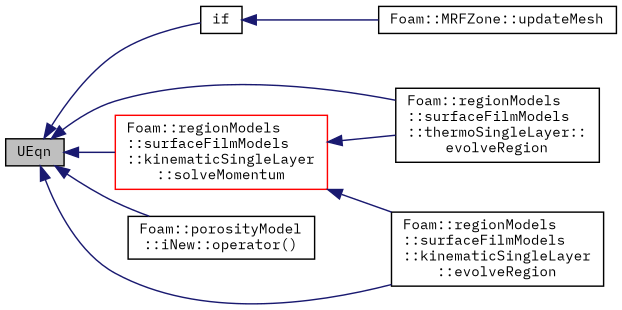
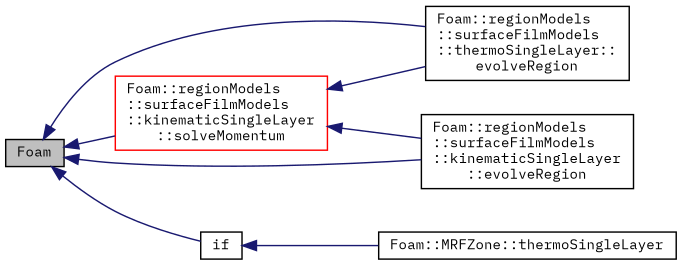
  digraph {
    fontname="IBM Plex Mono"
    rankdir=LR
    node [color=black fontname="IBM Plex Mono" fontsize=10 shape=record]
    edge [color=midnightblue dir=back fontname="IBM Plex Mono" fontsize=10 labelfontname=FreeSans labelfontsize=10 style=solid]
-   n1 [fillcolor=grey75 fontcolor=black height=0.2 label=UEqn style=filled width=0.4]
+   n1 [fillcolor=grey75 fontcolor=black height=0.2 label=Foam style=filled width=0.4]
    n2 [height=0.2 label="Foam::regionModels\l::surfaceFilmModels\l::thermoSingleLayer::\levolveRegion" width=0.4]
    n3 [height=0.2 label="Foam::regionModels\l::surfaceFilmModels\l::kinematicSingleLayer\l::evolveRegion" width=0.4]
    n4 [height=0.2 label=if width=0.4]
-   n5 [height=0.2 label="Foam::porosityModel\l::iNew::operator()" width=0.4]
    n6 [color=red height=0.2 label="Foam::regionModels\l::surfaceFilmModels\l::kinematicSingleLayer\l::solveMomentum" width=0.4]
-   n7 [height=0.2 label="Foam::MRFZone::updateMesh" width=0.4]
+   n7 [height=0.2 label="Foam::MRFZone::thermoSingleLayer" width=0.4]
    n1 -> n2
    n1 -> n3
    n1 -> n4
-   n1 -> n5
    n1 -> n6
    n4 -> n7
    n6 -> n2
    n6 -> n3
  }
